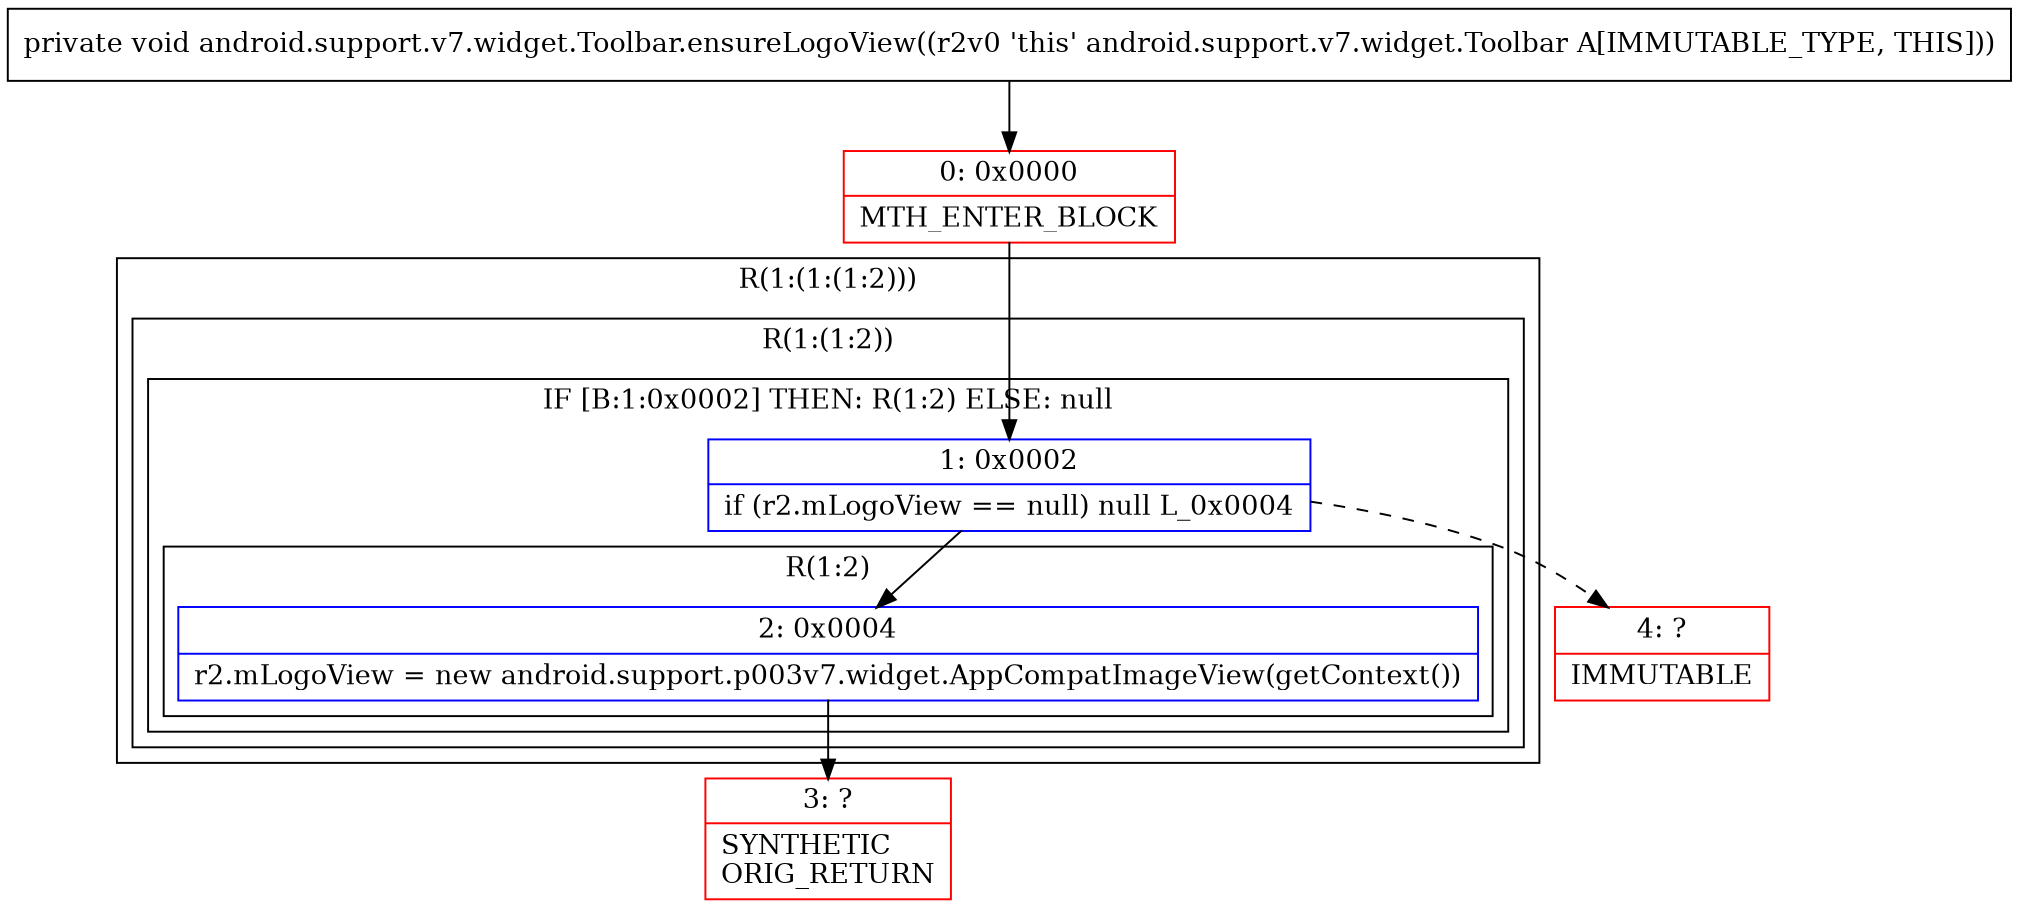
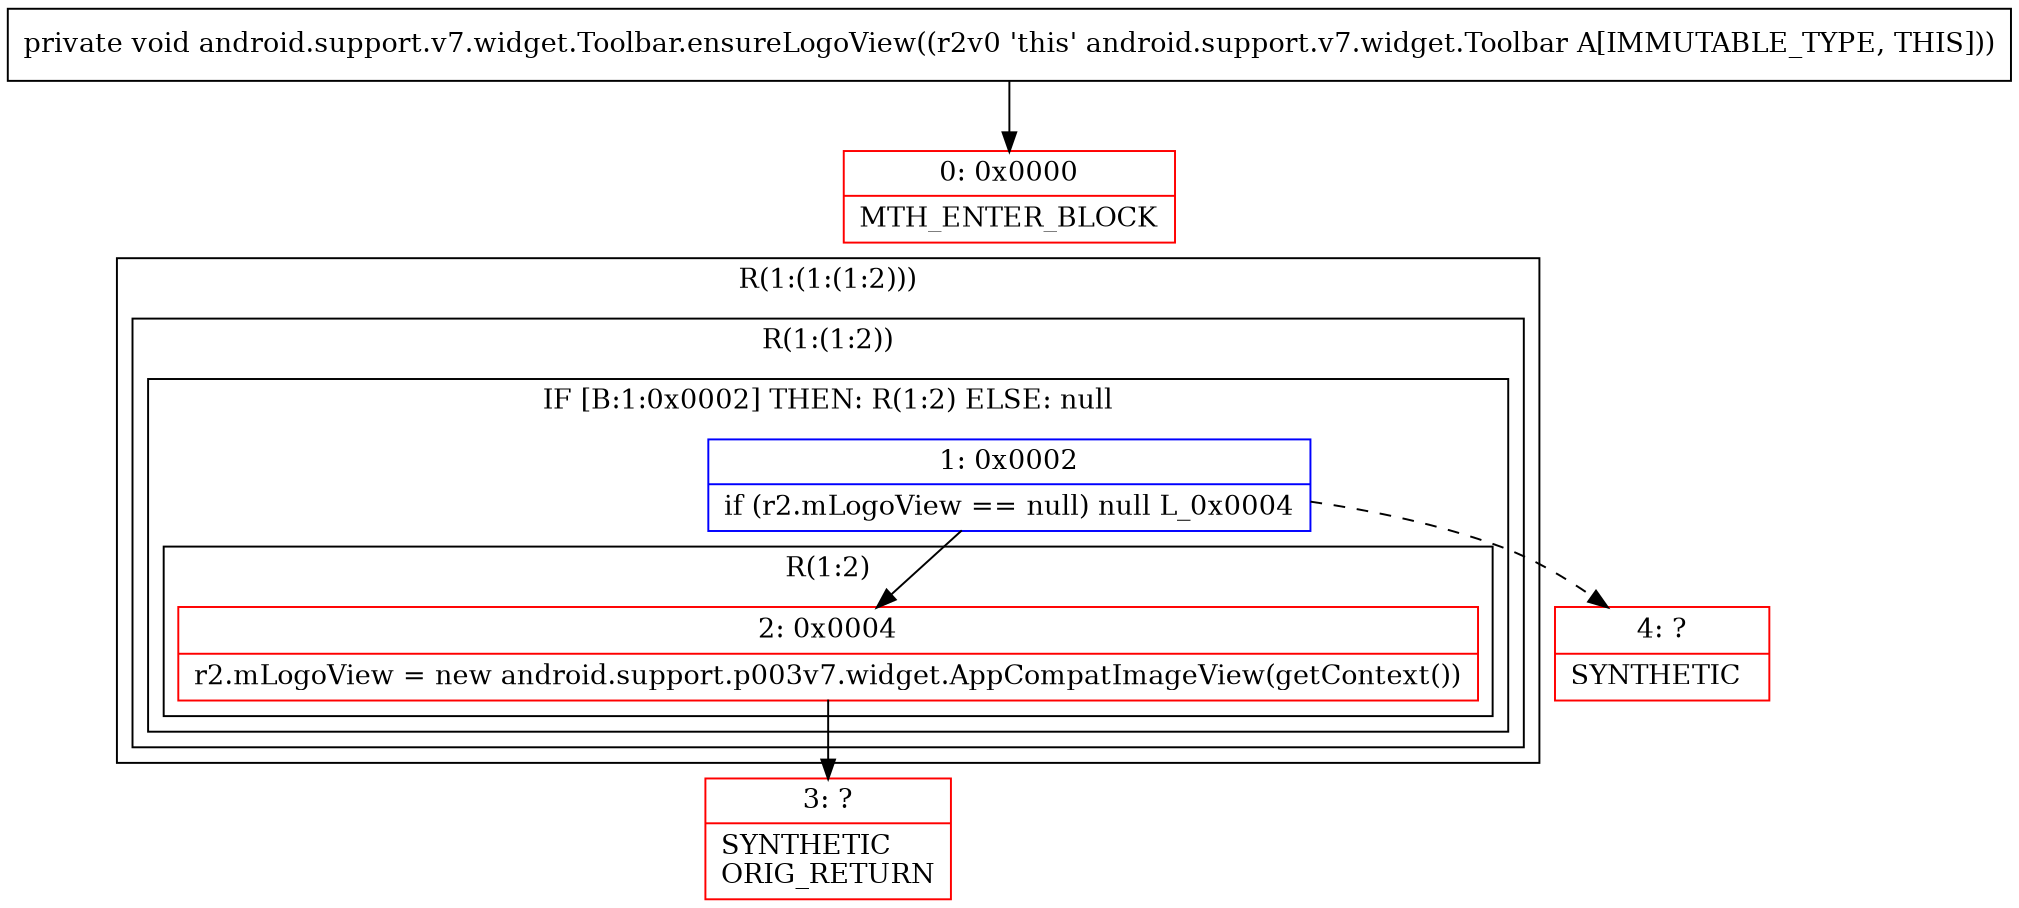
  digraph {
    node [color=red shape=record]
-   n1 [color=blue label="{2\:\ 0x0004|r2.mLogoView = new android.support.p003v7.widget.AppCompatImageView(getContext())\l}"]
+   n1 [label="{2\:\ 0x0004|r2.mLogoView = new android.support.p003v7.widget.AppCompatImageView(getContext())\l}"]
    n2 [color=blue label="{1\:\ 0x0002|if (r2.mLogoView == null) null L_0x0004\l}"]
    n3 [label="{3\:\ ?|SYNTHETIC\lORIG_RETURN\l}"]
-   n4 [label="{4\:\ ?|IMMUTABLE\l}"]
+   n4 [label="{4\:\ ?|SYNTHETIC\l}"]
    n5 [label="{0\:\ 0x0000|MTH_ENTER_BLOCK\l}"]
    n6 [label="{private void android.support.v7.widget.Toolbar.ensureLogoView((r2v0 'this' android.support.v7.widget.Toolbar A[IMMUTABLE_TYPE, THIS])) }" color=""]
    subgraph cluster_1 {
      label="R(1:(1:(1:2)))"
      subgraph cluster_2 {
        label="R(1:(1:2))"
        subgraph cluster_3 {
          label="IF [B:1:0x0002] THEN: R(1:2) ELSE: null"
          n2
          subgraph cluster_4 {
            label="R(1:2)"
            n1
          }
        }
      }
    }
    n1 -> n3
    n2 -> n1
    n2 -> n4 [style=dashed]
-   n5 -> n2
    n6 -> n5
  }
